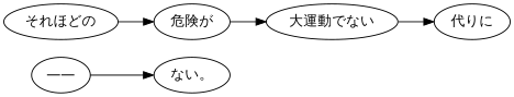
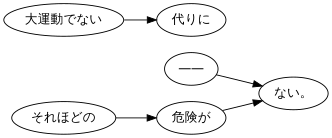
  digraph {
    rankdir=LR
    n1 [label="——"]
    n2 [label="ない。"]
    n3 [label="大運動でない"]
    n4 [label="代りに"]
    n5 [label="それほどの"]
    n6 [label="危険が"]
    n1 -> n2
    n3 -> n4
    n5 -> n6
-   n6 -> n3
+   n6 -> n2
  }
